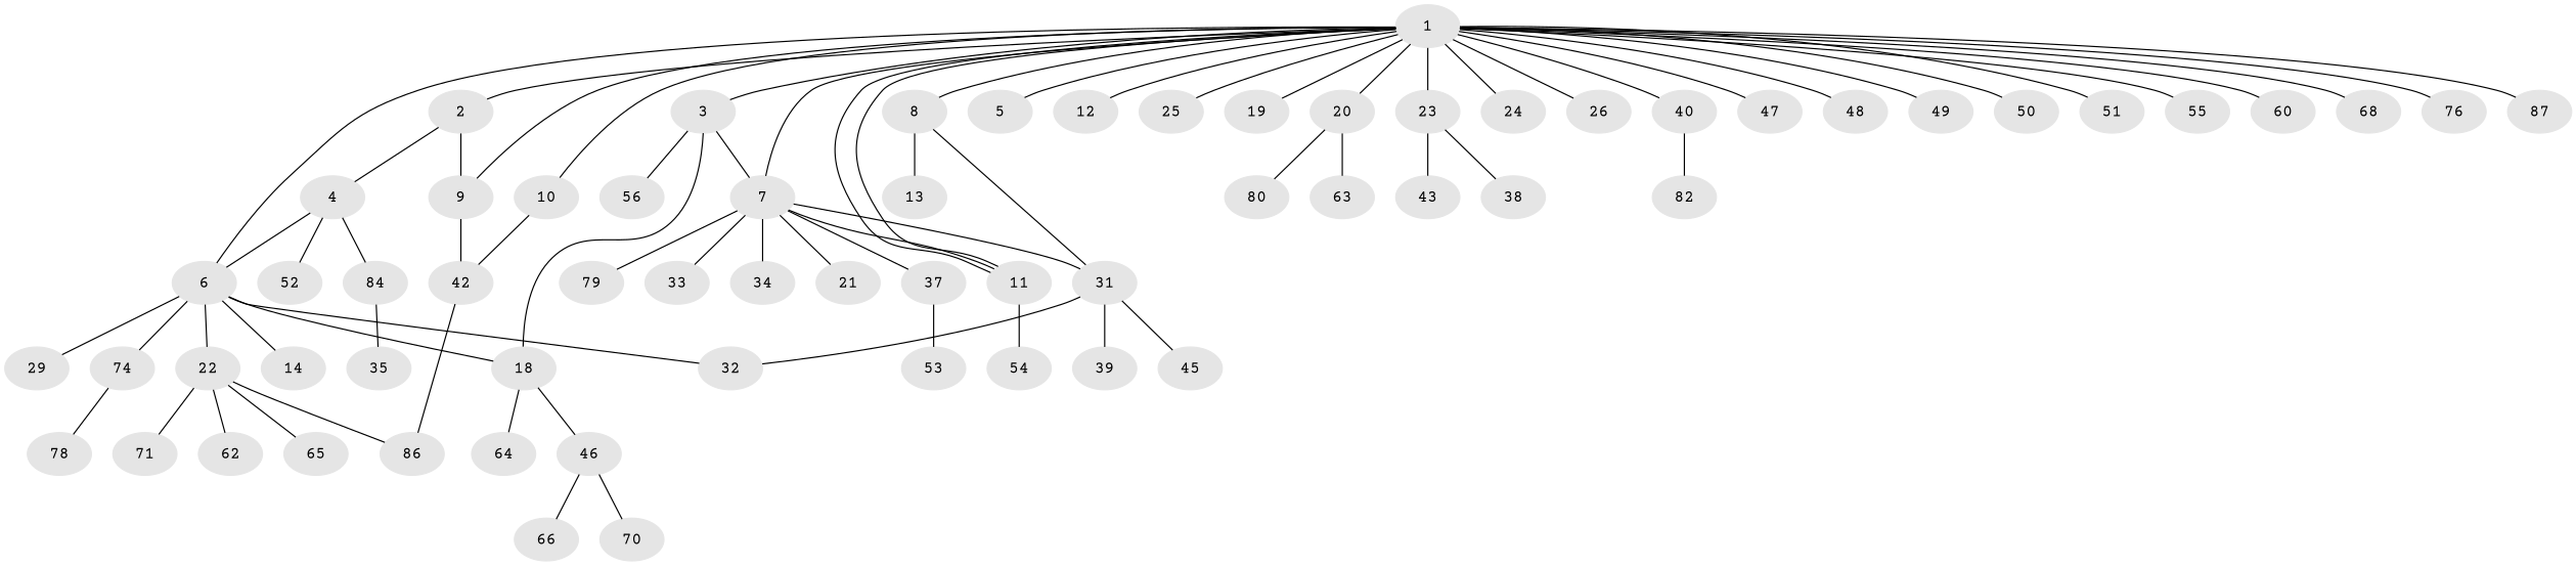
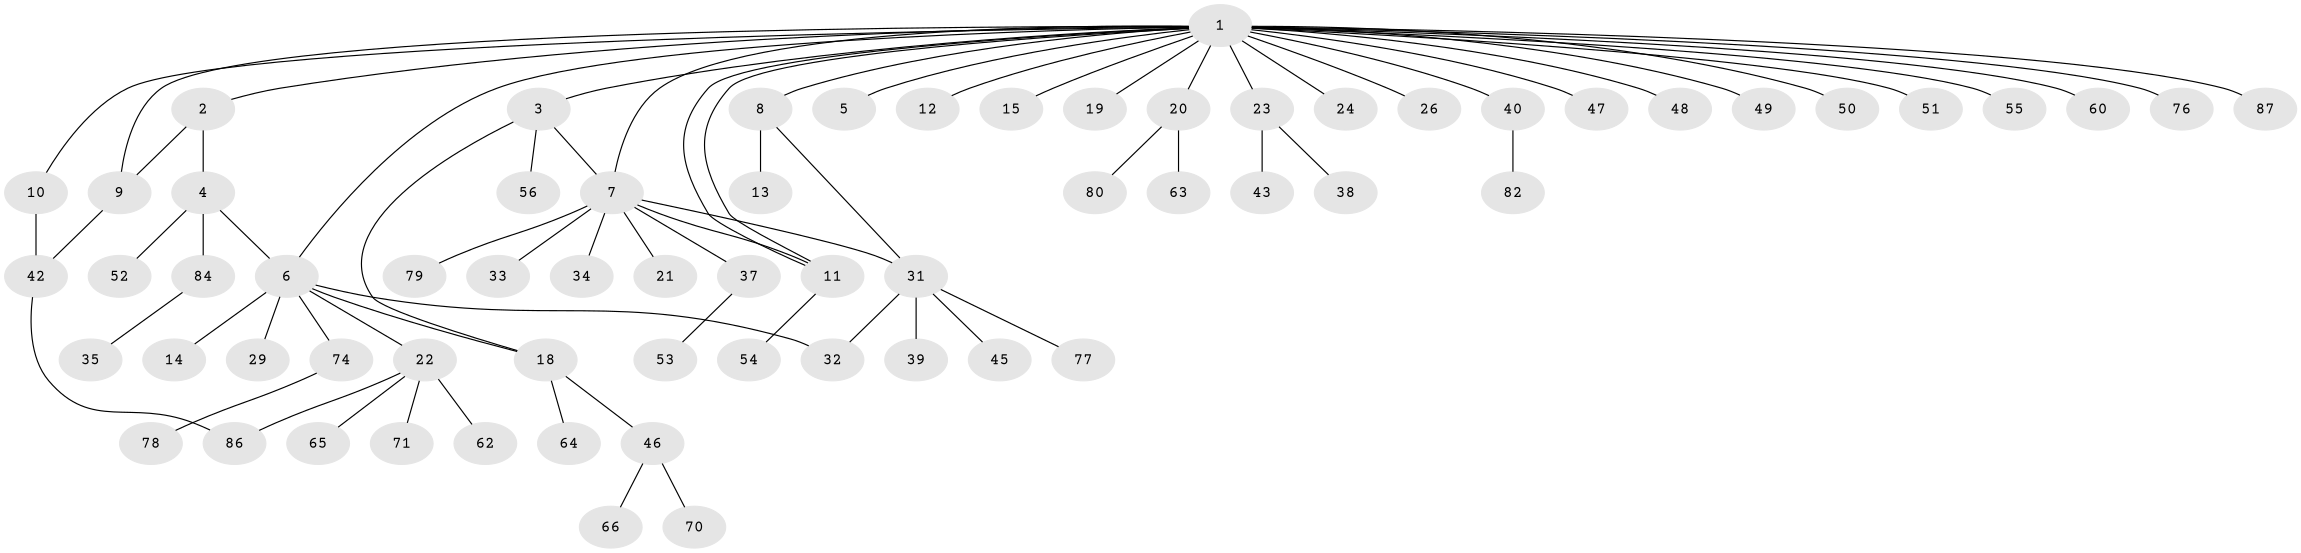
  graph {
    fontname="Courier Prime"
    node [color=gray90 fontname="Courier Prime" style=filled]
    edge [fontname="Courier Prime"]
    1 [super="+16"]
    2
    3 [super="+72"]
    5 [super="+57"]
    6 [super="+17"]
    7 [super="+75"]
    8
    9 [super="+67"]
    10
    11 [super="+61"]
    12 [super="+83"]
-   15 [label=25]
+   15
    19
    20 [super="+36"]
    23 [super="+44"]
    24 [super="+30"]
    26
    40 [super="+69"]
    47
    48
    49
    50
    51
    55
    60
-   68
    76
    87
    4 [super="+73"]
    18 [super="+88"]
    56
    14
    22 [super="+27"]
    29
    32
    74
    21 [super="+28"]
    31 [super="+58"]
    33 [super="+41"]
    34
    37
    79
    13
    42 [super="+85"]
    54
    63
    80
    38
    43
    82
    52 [super="+59"]
    84
    46 [super="+81"]
    64
    66
    70
    35
    62
    65
    71
    86
    78
    39
    45
+   77 [super="+89"]
    53
    1 -- 2
    1 -- 3
    1 -- 5
    1 -- 6
    1 -- 7
    1 -- 8
    1 -- 9
    1 -- 10
    1 -- 11
    1 -- 11
    1 -- 12
    1 -- 15
    1 -- 19
    1 -- 20
    1 -- 23
    1 -- 24 [weight=2]
    1 -- 26
    1 -- 40
    1 -- 47
    1 -- 48
    1 -- 49
    1 -- 50
    1 -- 51
    1 -- 55
    1 -- 60
-   1 -- 68
    1 -- 76
    1 -- 87
    2 -- 9
    2 -- 4
    3 -- 7
    3 -- 18
    3 -- 56
    6 -- 18
    6 -- 14
    6 -- 22
    6 -- 29
    6 -- 32
    6 -- 74
    7 -- 11
    7 -- 21
    7 -- 31 [weight=2]
    7 -- 33
    7 -- 34
    7 -- 37
    7 -- 79
    8 -- 31
    8 -- 13
    9 -- 42 [weight=2]
    10 -- 42
    11 -- 54
    20 -- 63
    20 -- 80
    23 -- 38
    23 -- 43
    40 -- 82
    4 -- 6
    4 -- 52
    4 -- 84
    18 -- 46
    18 -- 64
    22 -- 62
    22 -- 65
    22 -- 71
    22 -- 86
    74 -- 78
    31 -- 32
    31 -- 39
    31 -- 45
+   31 -- 77
    37 -- 53
    42 -- 86
    84 -- 35
    46 -- 66
    46 -- 70
  }
